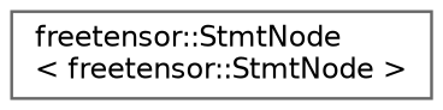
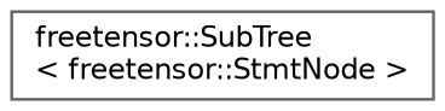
  digraph {
    rankdir=LR
-   n1 [color=grey40 fillcolor=white fontname=Helvetica fontsize=10 height=0.2 label="freetensor::StmtNode\l\< freetensor::StmtNode \>" shape=box style=filled width=0.4]
+   n1 [color=grey40 fillcolor=white fontname=Helvetica fontsize=10 height=0.2 label="freetensor::SubTree\l\< freetensor::StmtNode \>" shape=box style=filled width=0.4]
  }
